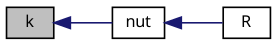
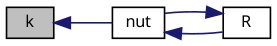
  digraph {
    fontname="Noto Sans"
    rankdir=LR
    node [color=black fontname="Noto Sans" fontsize=10 shape=record]
    edge [color=midnightblue dir=back fontname="Noto Sans" fontsize=10 labelfontname=FreeSans labelfontsize=10 style=solid]
    n1 [fillcolor=grey75 fontcolor=black height=0.2 label=k style=filled width=0.4]
    n2 [height=0.2 label=nut width=0.4]
    n3 [height=0.2 label=R width=0.4]
    n1 -> n2
    n2 -> n3
+   n3 -> n2
  }
